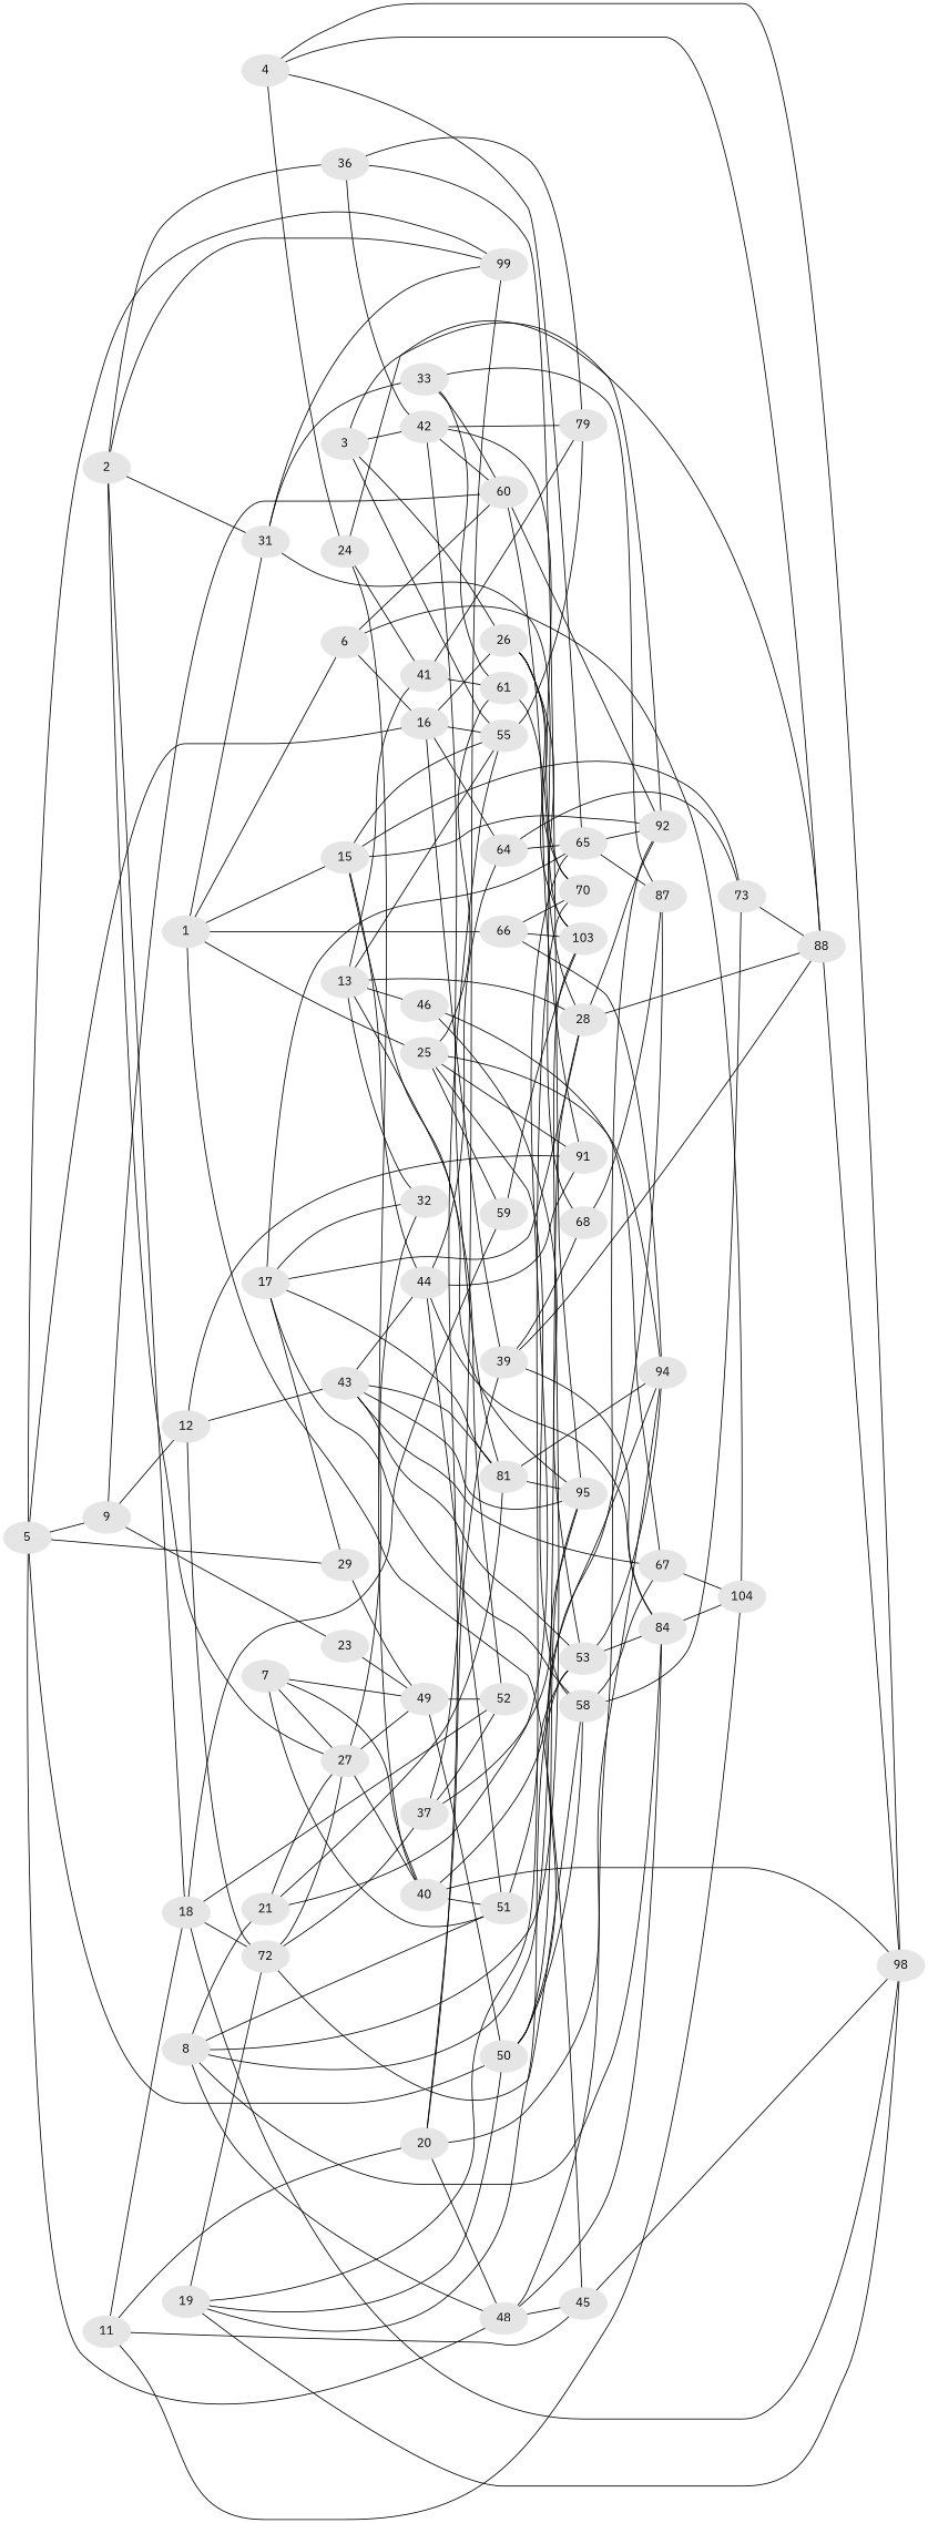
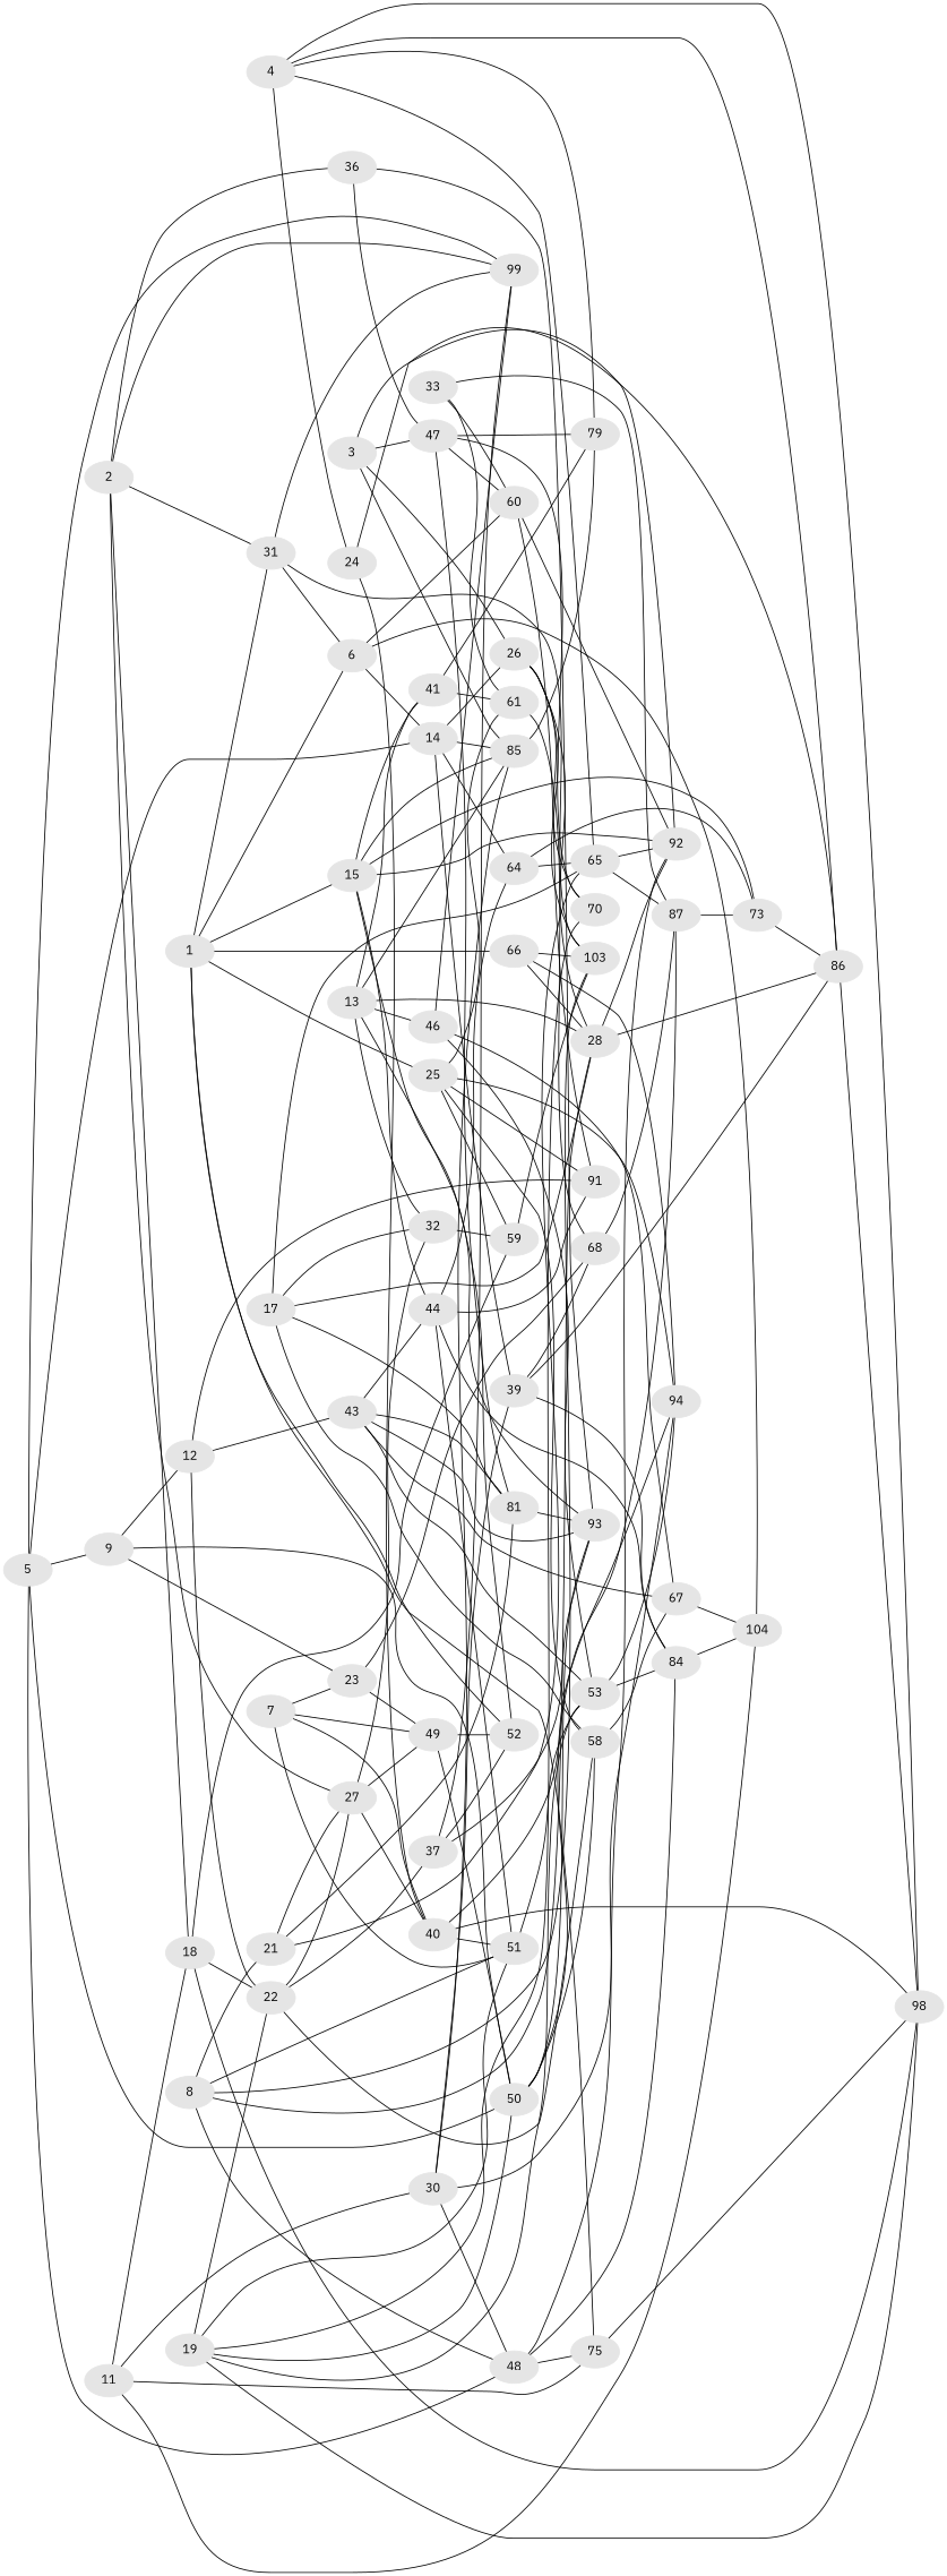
  graph {
    fontname="IBM Plex Sans"
    rankdir=LR
    node [color=gray90 fontname="IBM Plex Sans" style=filled]
    edge [fontname="IBM Plex Sans"]
    1 [super="+45"]
    6
    15 [super="+97"]
    25 [super="+106"]
    31 [super="+56"]
    66
-   75 [label=45]
-   14 [super="+57" label=16]
+   75
+   14 [super="+57"]
    60 [super="+72"]
    104
-   55 [super="+78"]
+   55 [super="+78" label=85]
    92 [super="+108"]
    44 [super="+85"]
    52
    73
    91
    58 [super="+105"]
    59
    94 [super="+96"]
    61
    n21 [label=99 super="+101"]
    103 [super="+112"]
    33
    70
    98 [super="+110"]
    2 [super="+10"]
    18 [super="+71"]
    27 [super="+47"]
    36
-   22 [super="+38" label=72]
+   22 [super="+38"]
    40 [super="+54"]
    49 [super="+90"]
    32
-   42 [super="+89"]
-   93 [super="+102" label=95]
+   42 [super="+89" label=47]
+   93 [super="+102"]
    79
    41 [super="+86"]
    26 [super="+63"]
    28 [super="+100"]
    3
    81 [super="+83"]
    4
    24
    65 [super="+80"]
-   88 [super="+109"]
+   88 [super="+109" label=86]
    87
    5 [super="+95"]
    9
-   29
    48 [super="+99"]
    50 [super="+74"]
    23
    12
    39 [super="+77"]
    64
    84 [super="+107"]
    7
    51 [super="+82"]
    68
    53 [super="+62"]
    8 [super="+34"]
    21
    43 [super="+76"]
    11
-   20 [super="+35"]
+   20 [super="+35" label=30]
    37
    67
    13 [super="+16"]
    46
    17 [super="+111"]
    19 [super="+30"]
    1 -- 6
    1 -- 15
    1 -- 25
    1 -- 31
    1 -- 66
    1 -- 75
    6 -- 14
    6 -- 60
    6 -- 104
    15 -- 55
    15 -- 92
    15 -- 44
    15 -- 52
    15 -- 73
    25 -- 91
    25 -- 58
    25 -- 59
    25 -- 94
    25 -- 61
    31 -- n21 [weight=2]
    31 -- 103
-   31 -- 33
+   31 -- 6
    66 -- 94
    66 -- 103
-   66 -- 70
+   66 -- 28
    75 -- 98
    14 -- 55
    14 -- 26
    14 -- 39
    14 -- 64
    60 -- 92
    60 -- 91
    55 -- 79
    44 -- 91
    44 -- 64
    44 -- 84
    44 -- 51
    73 -- 88
-   58 -- 73
+   87 -- 73
    58 -- 67
    59 -- 103
    61 -- 68
    33 -- 60
    33 -- 61
    33 -- 87
    2 -- 31
    2 -- n21
    2 -- 18
    2 -- 27
    2 -- 36
-   18 -- 52
+   1 -- 52
    18 -- 59
    18 -- 98
    18 -- 22
    27 -- 40
    27 -- 49
    27 -- 32
    36 -- 42
    36 -- 93
-   36 -- 79
+   4 -- 79
    22 -- 58
    22 -- 27
    22 -- 37
    40 -- 94
    40 -- 98
    40 -- 51
    49 -- 52
    49 -- 50
+   32 -- 59
    42 -- 60
    42 -- 70
    42 -- 79
    42 -- 81
    41 -- 61
    41 -- 79
    26 -- 103 [weight=2]
    26 -- 70
    26 -- 28
    28 -- 92
    28 -- 88
    3 -- 55
    3 -- 92
    3 -- 42
    3 -- 26
-   81 -- 94
    81 -- 93
    4 -- 98
    4 -- 24
    4 -- 65
    4 -- 88
    24 -- 40
-   24 -- 41
+   15 -- 41
    24 -- 88
    65 -- 92
    65 -- 87
    88 -- 98
    5 -- 14
    5 -- n21
    5 -- 9
-   5 -- 29
    5 -- 48
    5 -- 50
-   9 -- 60
+   9 -- 50
    9 -- 23
    9 -- 12
-   29 -- 49
    48 -- 75
    48 -- 92
    48 -- 84
    50 -- 58
    50 -- 93
    50 -- 87
    23 -- 49
+   23 -- 68
    12 -- 91
    12 -- 22
    12 -- 43
    39 -- 88
    39 -- 84
    39 -- 68
    64 -- 73
    64 -- 65
    84 -- 104
    7 -- 40
    7 -- 49
-   7 -- 27
+   7 -- 23
    7 -- 51
    51 -- 53
    68 -- 87
    53 -- 94
    53 -- 84
    8 -- 103
    8 -- 28
    8 -- 48
-   8 -- 84
    8 -- 51
    8 -- 21
    21 -- 27
    21 -- 81
    21 -- 65
    43 -- 44
    43 -- 93
    43 -- 81
    43 -- 53
    43 -- 67
    11 -- 75
    11 -- 104
    11 -- 18
    11 -- 20
    20 -- 55
    20 -- 94
    20 -- 48
    20 -- 39 [weight=2]
    37 -- 52
    37 -- n21
    37 -- 93
    67 -- 104
    13 -- 55
    13 -- 32
    13 -- 93
    13 -- 41
    13 -- 28
    13 -- 46
+   46 -- n21
    46 -- 53
    46 -- 67
    17 -- 58
    17 -- 32
    17 -- 28
    17 -- 81
    17 -- 65
-   17 -- 29
    19 -- 70
    19 -- 98
    19 -- 22
    19 -- 50
+   19 -- 51
    19 -- 53
  }
